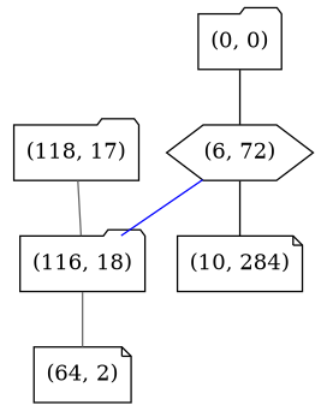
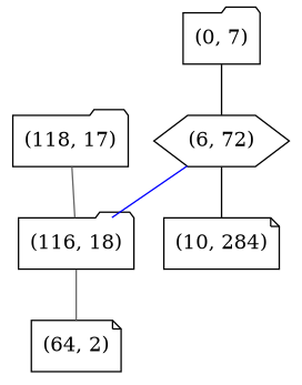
  graph {
    node [shape=folder]
    edge [color=black weight=1]
    n1 [label="(6, 72)" shape=hexagon]
-   "(0, 0)"
+   "(0, 0)" [label="(0, 7)"]
    n3 [label="(116, 18)"]
    "(10, 284)" [shape=note]
    "(118, 17)"
    "(64, 2)" [shape=note]
    n1 -- n3 [color=blue]
    n1 -- "(10, 284)"
    "(0, 0)" -- n1 [weight=4]
    n3 -- "(64, 2)" [color=gray40]
    "(118, 17)" -- n3 [color=gray40]
  }
